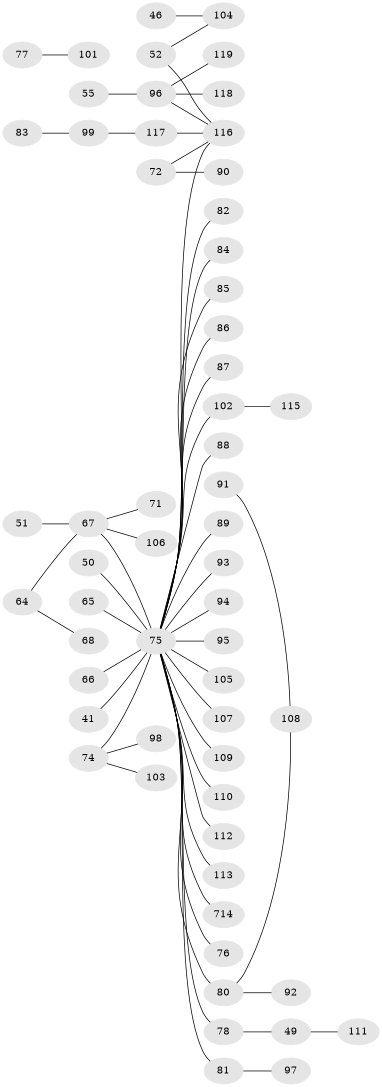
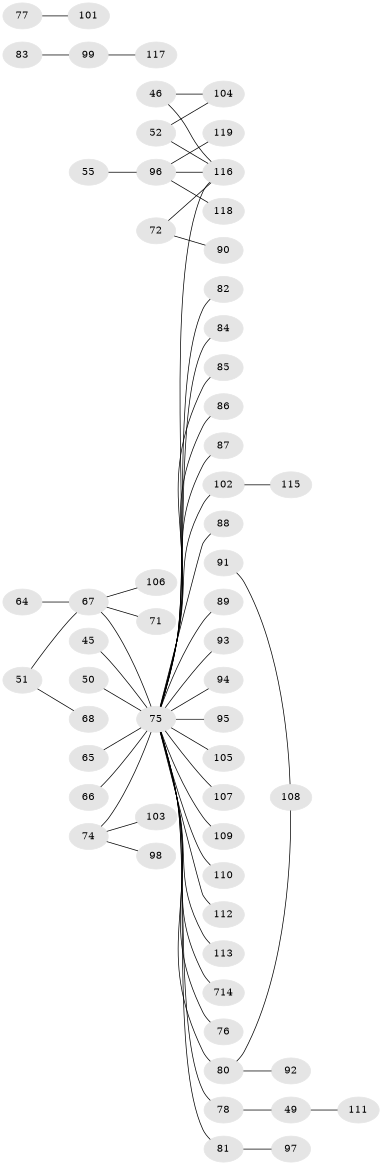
  graph {
    rankdir=LR
    node [color=gray90 style=filled]
    75 [super="+73"]
    116 [super="+39+30+40"]
    76
    78
    80 [super="+59"]
    81 [super="+70"]
    82
    84
    85
    86
    87
    88
    89
    93
    94
    95
    102
    105
    107
    109
    110
    112
    113
    n24 [label=714]
-   45 [label=41]
+   45
    46
    104
    83
    99
    50
    67 [super="+32"]
    71
    106
    51
    77
    101
    52
    96 [super="+44"]
    118
    119
    55
    64 [super="+34"]
    68
    65
    66
    72 [super="+54"]
    90
    74
    98
    103
    n51 [label=49]
    92
    108
    97
    115
    111
    91
    117
    75 -- 116
    75 -- 76
    75 -- 78
    75 -- 80
    75 -- 81
    75 -- 82
    75 -- 84
    75 -- 85
    75 -- 86
    75 -- 87
    75 -- 88
    75 -- 89
    75 -- 93
    75 -- 94
    75 -- 95
    75 -- 102
    75 -- 105
    75 -- 107
    75 -- 109
    75 -- 110
    75 -- 112
    75 -- 113
    75 -- n24
    78 -- n51
    80 -- 92
    80 -- 108
    81 -- 97
    102 -- 115
    45 -- 75
-   117 -- 116
+   46 -- 116
    46 -- 104
    83 -- 99
    99 -- 117
    50 -- 75
    67 -- 75
    67 -- 71
    67 -- 106
    51 -- 67
    77 -- 101
    52 -- 116
    52 -- 104
    96 -- 116
    96 -- 118
    96 -- 119
    55 -- 96
    64 -- 67
-   64 -- 68
+   51 -- 68
    65 -- 75
    66 -- 75
    72 -- 116
    72 -- 90
    74 -- 75
    74 -- 98
    74 -- 103
    n51 -- 111
    91 -- 108
  }
